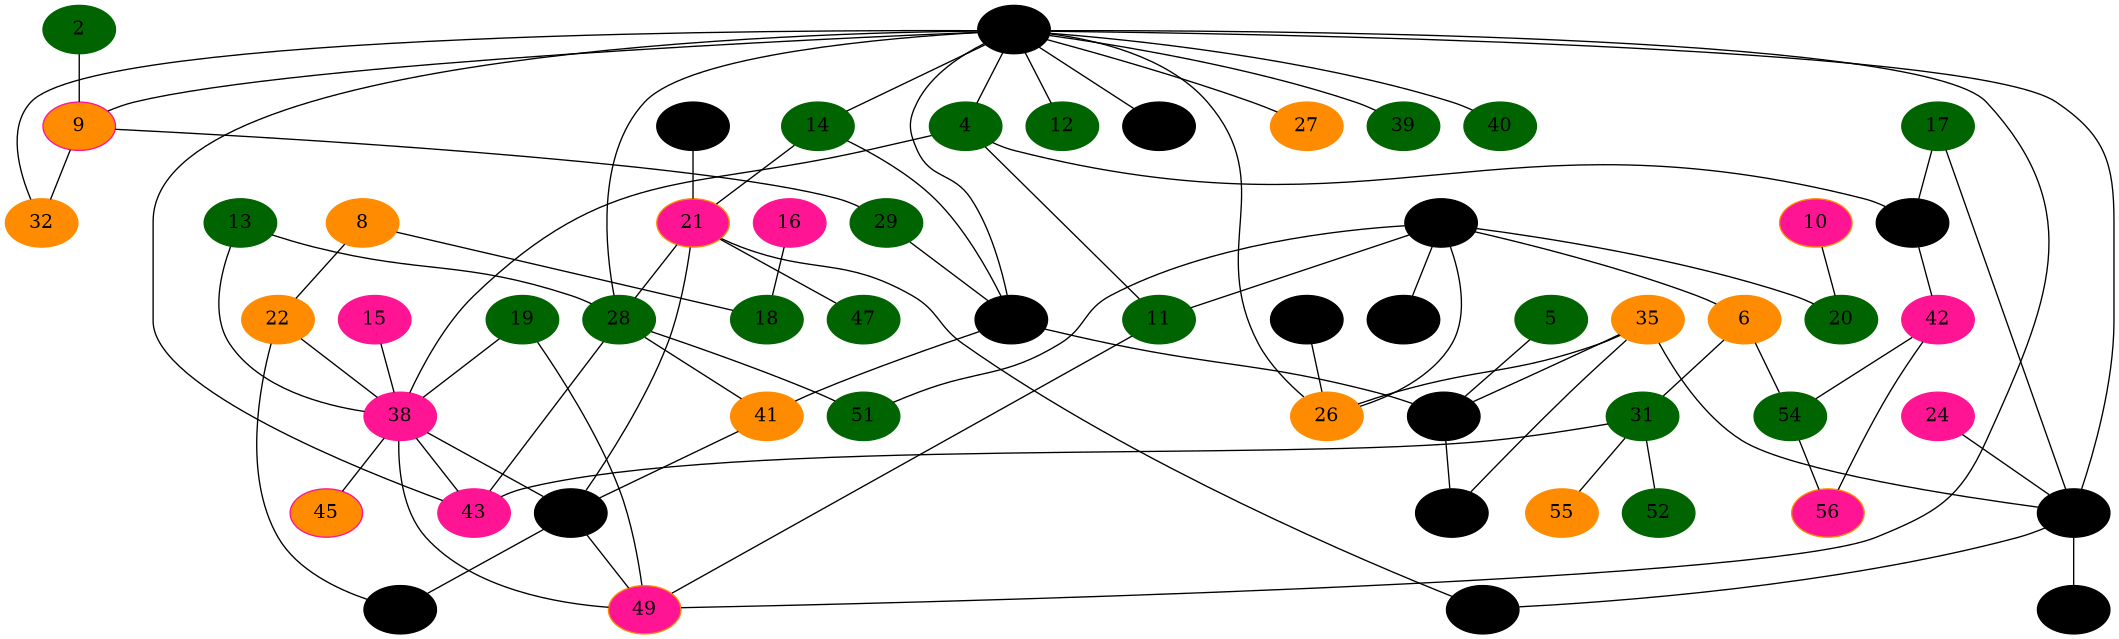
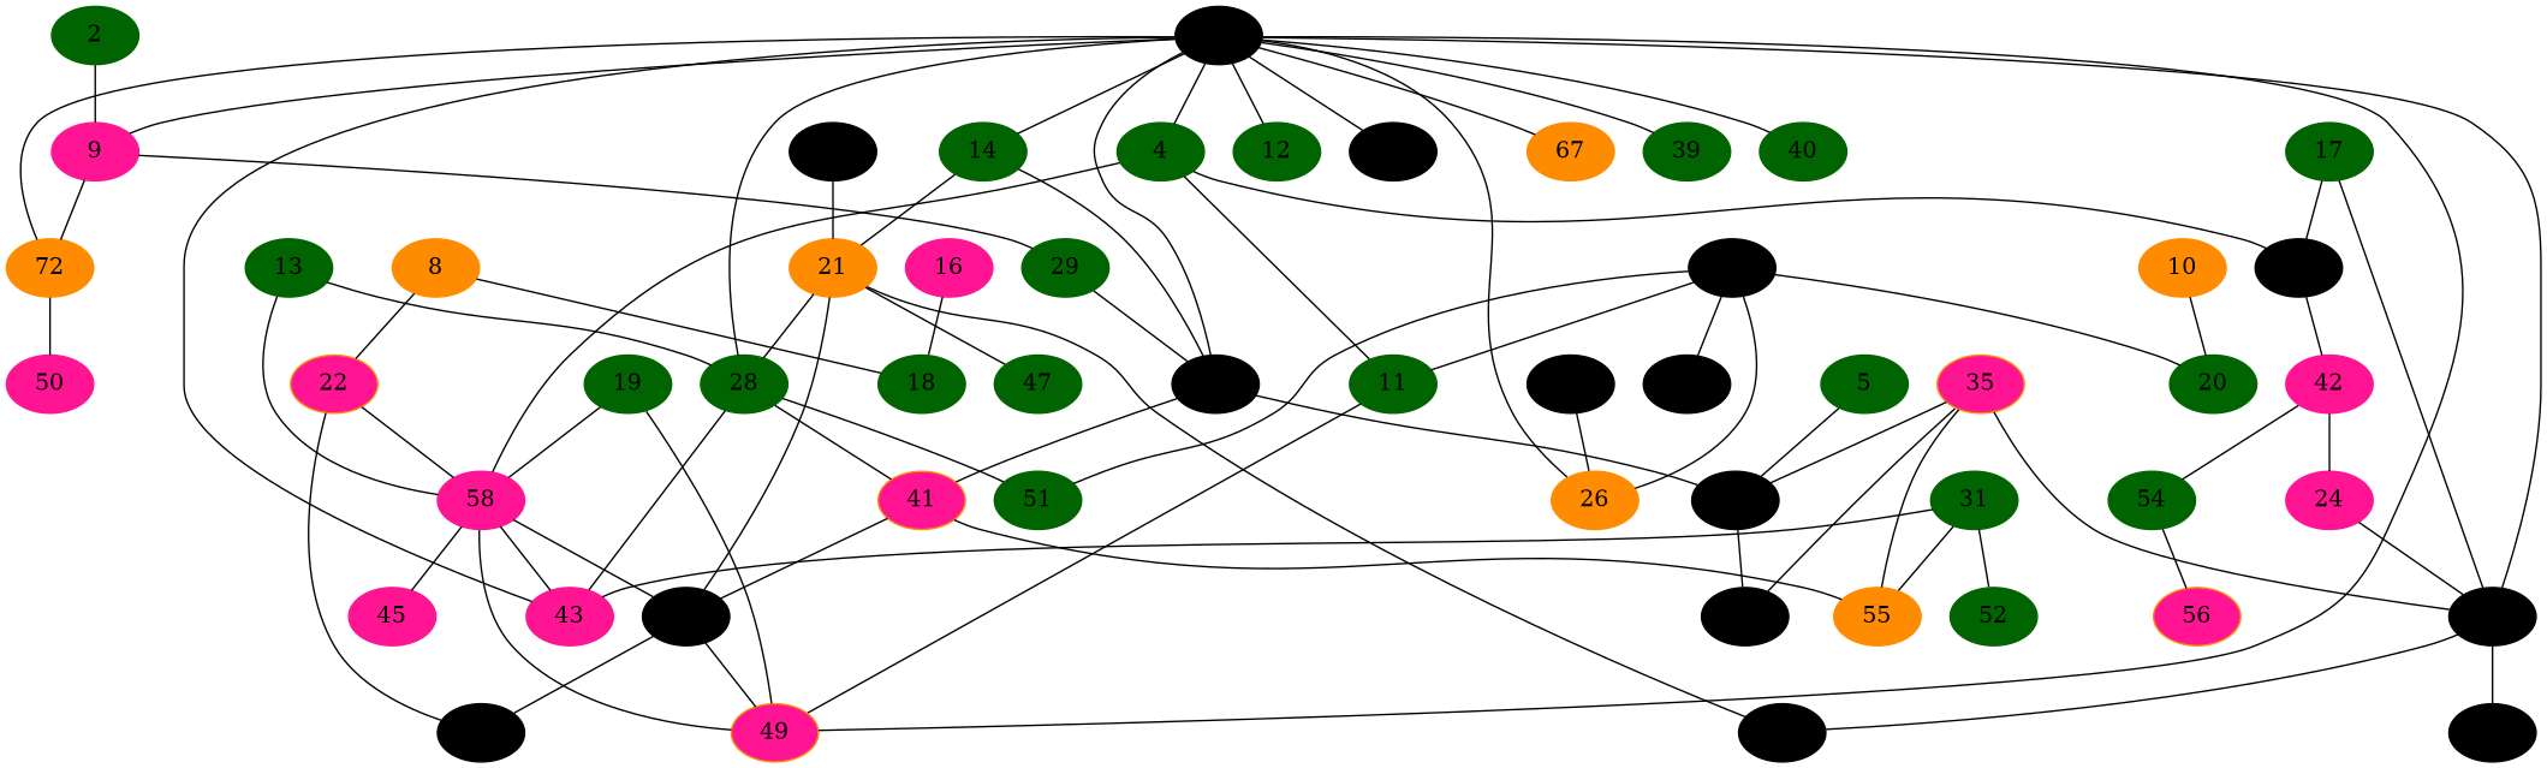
  graph {
    node [color=darkgreen style=filled]
    edge [weight=1.0]
    1 [color=black]
    4
-   9 [color=deeppink fillcolor=darkorange]
+   9 [color=deeppink]
    12
    14
    25 [color=black]
    26 [color=darkorange]
-   27 [color=darkorange]
+   27 [color=darkorange label=67]
    28
-   32 [color=darkorange]
+   32 [color=darkorange label=72]
    33 [color=black]
    36 [color=black]
    39
    40
    43 [color=deeppink]
    49 [color=darkorange fillcolor=deeppink]
    11
    30 [color=black]
-   38 [color=deeppink]
+   38 [color=deeppink label=58]
    29
-   21 [color=darkorange fillcolor=deeppink]
+   21 [color=darkorange]
    51
-   41 [color=darkorange]
+   41 [color=darkorange fillcolor=deeppink]
+   50 [color=deeppink]
    37 [color=black]
    57 [color=black]
    53 [color=black]
    2
    3 [color=black]
-   6 [color=darkorange]
    20
    34 [color=black]
    31
    54
    42 [color=deeppink]
    44 [color=black]
-   45 [color=deeppink fillcolor=darkorange]
+   45 [color=deeppink]
    5
    48 [color=black]
    52
    55 [color=darkorange]
    56 [color=darkorange fillcolor=deeppink]
    7 [color=black]
    47
    8 [color=darkorange]
    18
-   22 [color=darkorange]
+   22 [color=darkorange fillcolor=deeppink]
    46 [color=black]
-   10 [color=darkorange fillcolor=deeppink]
+   10 [color=darkorange]
    13
-   15 [color=deeppink]
    16 [color=deeppink]
    17
    19
    23 [color=black]
    24 [color=deeppink]
-   35 [color=darkorange]
+   35 [color=darkorange fillcolor=deeppink]
    1 -- 4
    1 -- 9
    1 -- 12
    1 -- 14
    1 -- 25
    1 -- 26
    1 -- 27
    1 -- 28
    1 -- 32
    1 -- 33
    1 -- 36
    1 -- 39
    1 -- 40
    1 -- 43 [weight=2.0]
    1 -- 49
    4 -- 11
    4 -- 30
    4 -- 38
    9 -- 32
    9 -- 29
    14 -- 33
    14 -- 21
    28 -- 43
    28 -- 51
    28 -- 41
+   32 -- 50
    33 -- 41
    33 -- 37
    36 -- 57
    36 -- 53
    11 -- 49
    30 -- 42
    38 -- 43
    38 -- 49
    38 -- 44
    38 -- 45
    29 -- 33
    21 -- 28
    21 -- 57
    21 -- 44
    21 -- 47
    41 -- 44
+   41 -- 55
    37 -- 48
    2 -- 9
    3 -- 26
    3 -- 11
    3 -- 51
-   3 -- 6
    3 -- 20
    3 -- 34
-   6 -- 31
-   6 -- 54
    31 -- 43
    31 -- 52
    31 -- 55
    54 -- 56
    42 -- 54 [weight=2.0]
-   42 -- 56
+   42 -- 24
    44 -- 49
    44 -- 46
    5 -- 37
    7 -- 21
    8 -- 18
    8 -- 22
    22 -- 38
    22 -- 46
    10 -- 20
    13 -- 28
    13 -- 38
-   15 -- 38
    16 -- 18
    17 -- 36
    17 -- 30
    19 -- 49
    19 -- 38
    23 -- 26
    24 -- 36
    35 -- 36
    35 -- 37
    35 -- 48
-   35 -- 26
+   35 -- 55
  }
